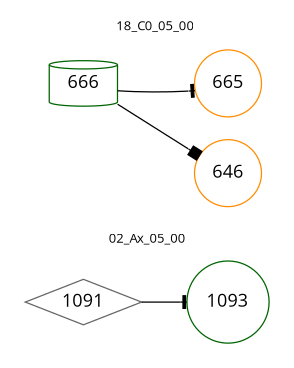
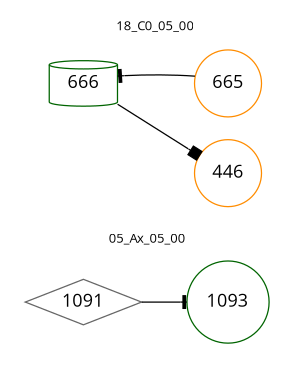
  digraph {
    fontname="Open Sans"
    rankdir=LR
    node [color=darkgreen fontname="Open Sans" shape=circle]
    edge [arrowhead=tee color=black fontname="Open Sans"]
    n1 [color=gray40 label=1091 shape=diamond]
    n2 [label=1093]
    n3 [label=666 shape=cylinder]
-   n4 [color=darkorange label=646]
+   n4 [color=darkorange label=446]
    n5 [color=darkorange label=665]
    subgraph cluster_1 {
      color=white
      fontsize=10
-     label="02_Ax_05_00"
+     label="05_Ax_05_00"
      n1
      n2
    }
    subgraph cluster_2 {
      color=white
      fontsize=10
      label="18_C0_05_00"
      n3
      n4
      n5
    }
    n1 -> n2
    n3 -> n4 [arrowhead=box]
-   n3 -> n5
+   n5 -> n3
  }
